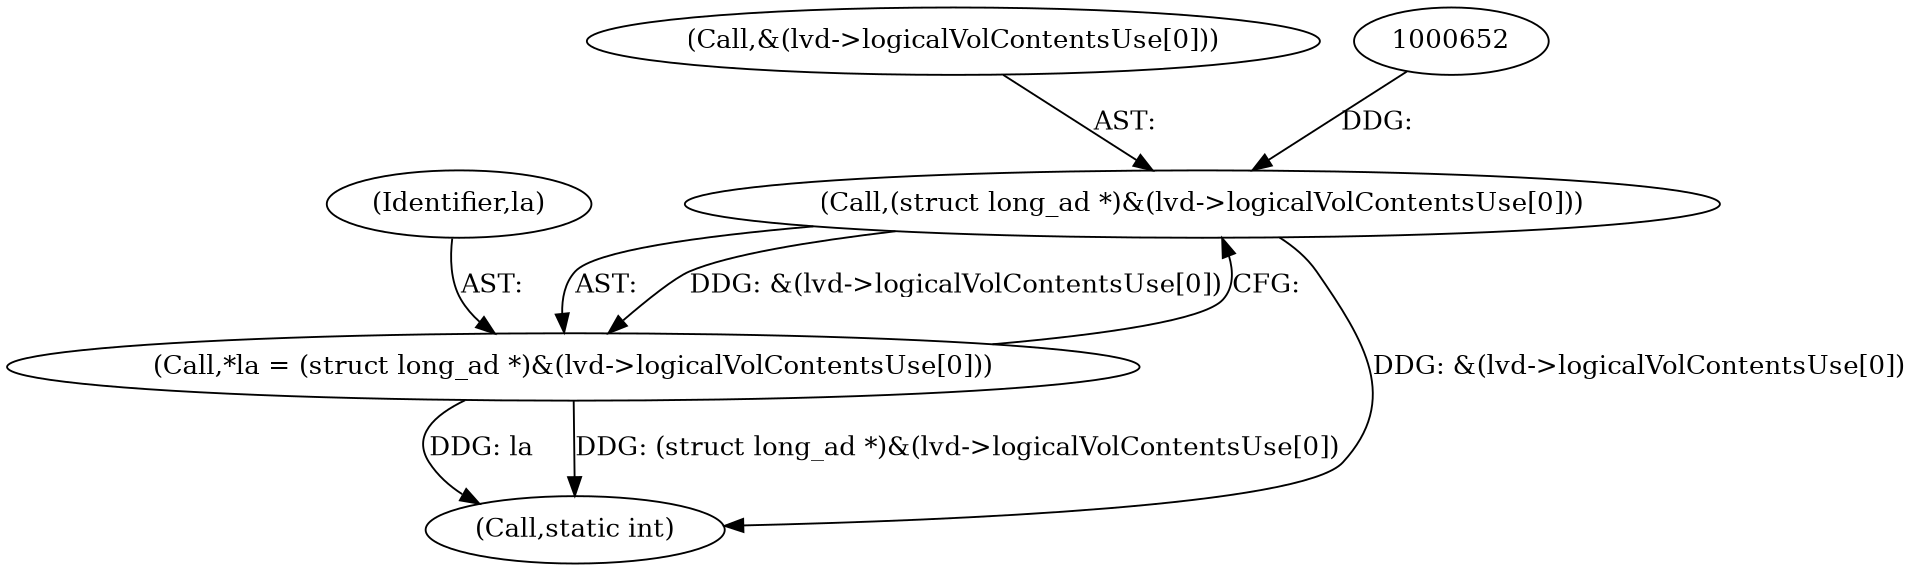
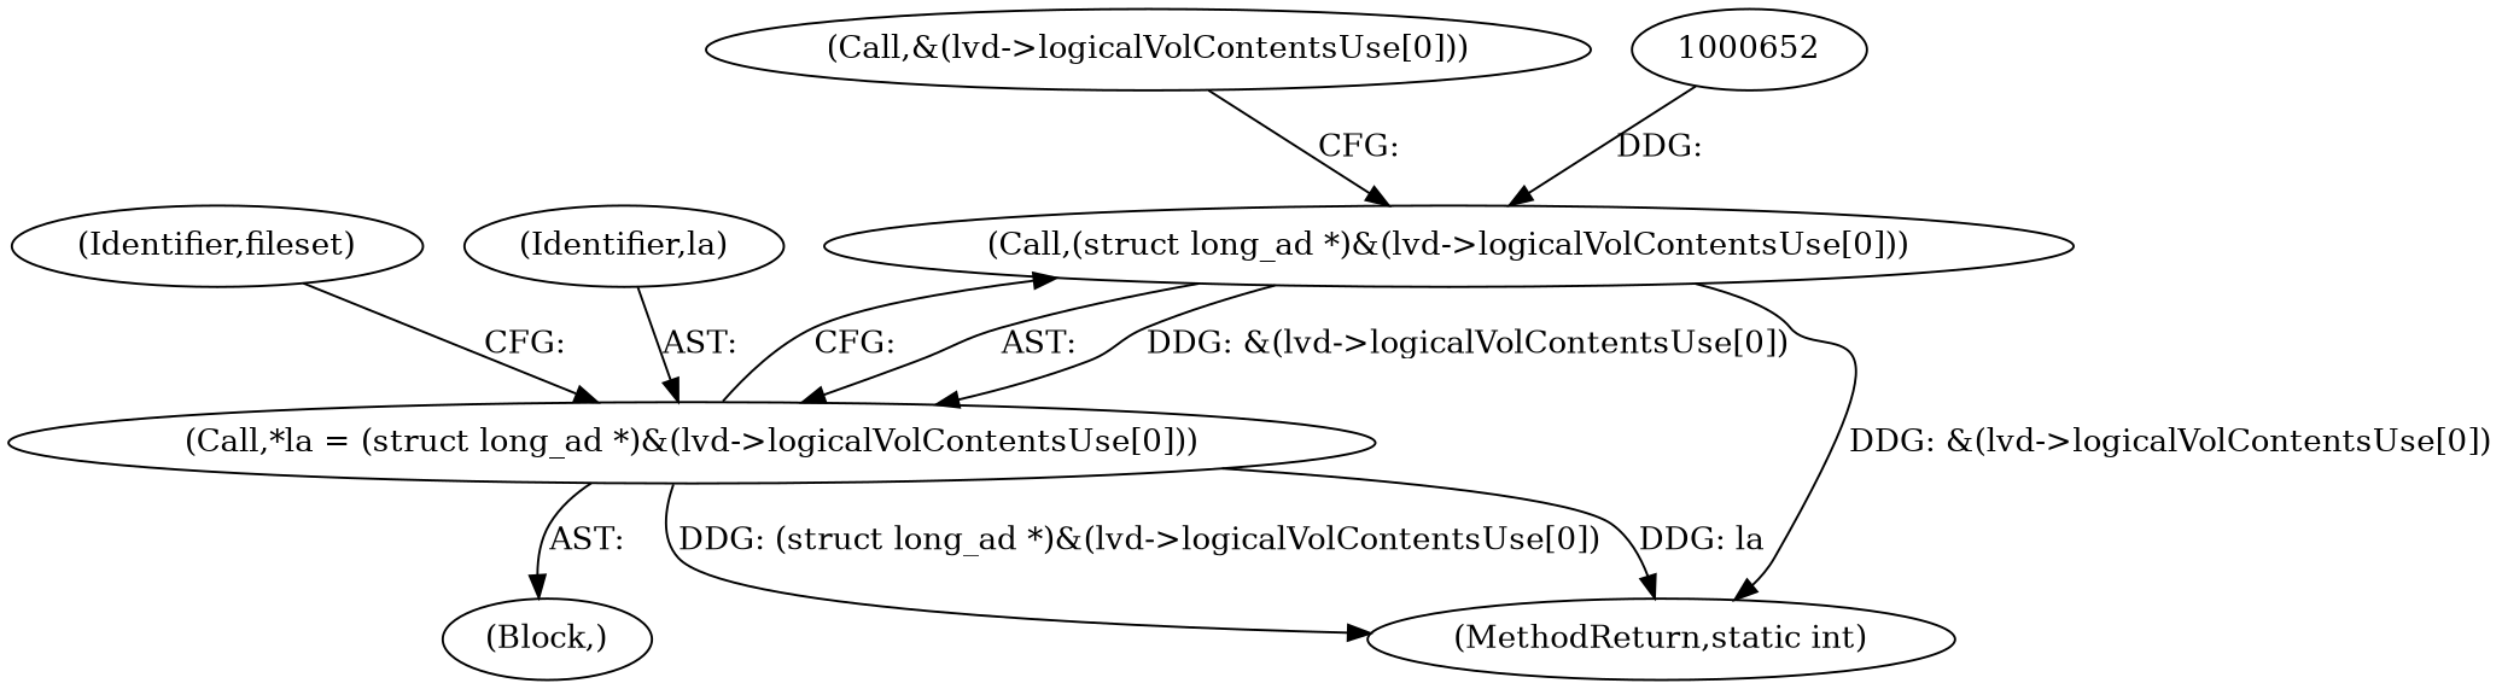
  digraph {
    n1 [label="(Call,(struct long_ad *)&(lvd->logicalVolContentsUse[0]))"]
    n2 [label="(Call,*la = (struct long_ad *)&(lvd->logicalVolContentsUse[0]))"]
-   n3 [label="(Call,static int)"]
+   n3 [label="(MethodReturn,static int)"]
+   n4 [label="(Block,)"]
    n5 [label="(Call,&(lvd->logicalVolContentsUse[0]))"]
+   n6 [label="(Identifier,fileset)"]
    n7 [label="(Identifier,la)"]
    1000652
    n1 -> n2 [label="AST: "]
    n1 -> n2 [label="DDG: &(lvd->logicalVolContentsUse[0])"]
    n1 -> n3 [label="DDG: &(lvd->logicalVolContentsUse[0])"]
    n2 -> n1 [label="CFG: "]
    n2 -> n3 [label="DDG: la"]
    n2 -> n3 [label="DDG: (struct long_ad *)&(lvd->logicalVolContentsUse[0])"]
-   n5 -> n1 [label="AST: "]
+   n2 -> n4 [label="AST: "]
+   n5 -> n1 [label="CFG: "]
+   n6 -> n2 [label="CFG: "]
    n7 -> n2 [label="AST: "]
    1000652 -> n1 [label="DDG: "]
  }
